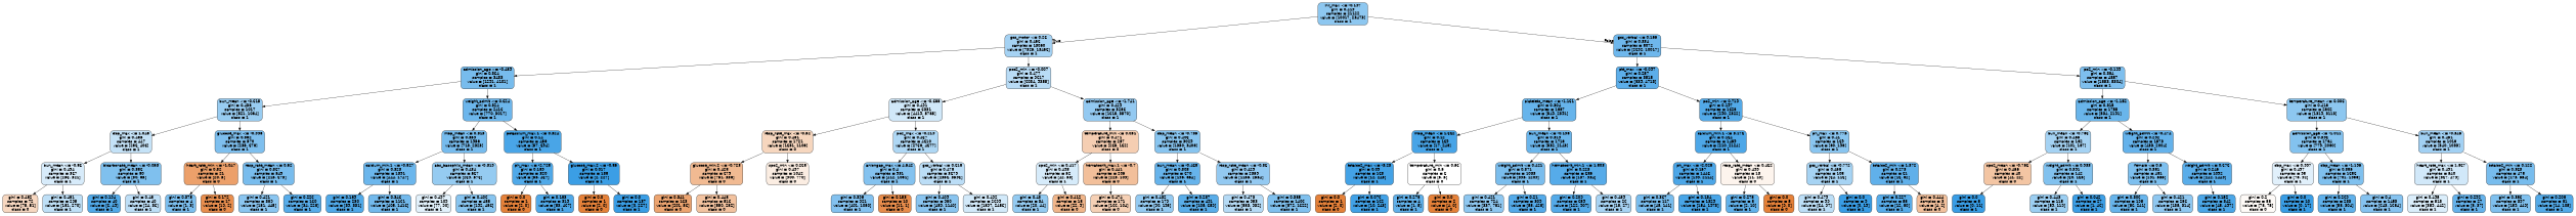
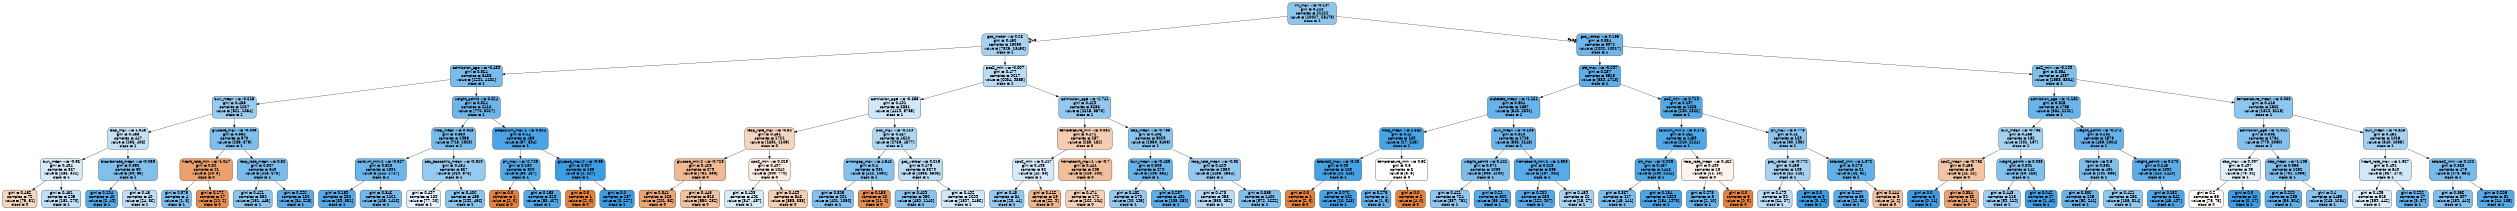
  digraph {
    fontname="DejaVu Sans"
    node [color=black fillcolor="#e58139" fontname="DejaVu Sans" shape=box style="filled, rounded"]
    edge [fontname="DejaVu Sans"]
    n1 [fillcolor="#8dc7f0" label="inr_max <= -0.197\ngini = 0.419\nsamples = 21122\nvalue = [10017, 23473]\nclass = 1"]
    n2 [fillcolor="#a5d2f3" label="gcs_motor <= 0.26\ngini = 0.456\nsamples = 13050\nvalue = [7325, 13456]\nclass = 1"]
    n3 [fillcolor="#6eb7ec" label="gcs_verbal <= 0.155\ngini = 0.334\nsamples = 8072\nvalue = [2692, 10017]\nclass = 1"]
    n4 [fillcolor="#77bced" label="admission_age <= -0.489\ngini = 0.364\nsamples = 3433\nvalue = [1291, 4101]\nclass = 1"]
    n5 [fillcolor="#b9dcf6" label="pco2_min <= -0.007\ngini = 0.477\nsamples = 9617\nvalue = [6034, 9355]\nclass = 1"]
    n6 [fillcolor="#5caeea" label="ptt_max <= -0.097\ngini = 0.257\nsamples = 3515\nvalue = [839, 4713]\nclass = 1"]
    n7 [fillcolor="#7ebfee" label="po2_min <= -0.199\ngini = 0.384\nsamples = 4557\nvalue = [1853, 5304]\nclass = 1"]
    n8 [fillcolor="#98ccf1" label="bun_mean <= -0.615\ngini = 0.438\nsamples = 1017\nvalue = [521, 1084]\nclass = 1"]
    n9 [fillcolor="#6cb6ec" label="weight_admit <= 0.624\ngini = 0.324\nsamples = 2416\nvalue = [770, 3017]\nclass = 1"]
    n10 [fillcolor="#d0e8f9" label="admission_age <= -0.688\ngini = 0.491\nsamples = 6331\nvalue = [4419, 5785]\nclass = 1"]
    n11 [fillcolor="#93c9f1" label="admission_age <= -1.741\ngini = 0.429\nsamples = 3286\nvalue = [1615, 3570]\nclass = 1"]
    n12 [fillcolor="#c4e2f7" label="dbp_max <= 1.048\ngini = 0.485\nsamples = 447\nvalue = [286, 406]\nclass = 1"]
    n13 [fillcolor="#7ebfee" label="glucose_max <= -0.998\ngini = 0.382\nsamples = 570\nvalue = [235, 678]\nclass = 1"]
    n14 [fillcolor="#76bbed" label="mbp_mean <= 0.313\ngini = 0.359\nsamples = 1958\nvalue = [713, 2323]\nclass = 1"]
    n15 [fillcolor="#49a5e7" label="potassium_max.1 <= 0.324\ngini = 0.14\nsamples = 458\nvalue = [57, 694]\nclass = 1"]
    n16 [fillcolor="#d7ebfa" label="bun_mean <= -0.86\ngini = 0.494\nsamples = 367\nvalue = [256, 321]\nclass = 1"]
    n17 [fillcolor="#7fc0ee" label="bicarbonate_mean <= -0.053\ngini = 0.386\nsamples = 80\nvalue = [30, 85]\nclass = 1"]
    n18 [fillcolor="#eca06a" label="heart_rate_min <= -1.047\ngini = 0.32\nsamples = 21\nvalue = [20, 5]\nclass = 0"]
    n19 [fillcolor="#78bced" label="resp_rate_mean <= 0.52\ngini = 0.367\nsamples = 549\nvalue = [215, 673]\nclass = 1"]
    n20 [fillcolor="#f7d7c0" label="gini = 0.482\nsamples = 72\nvalue = [75, 51]\nclass = 0"]
    n21 [fillcolor="#bedff6" label="gini = 0.481\nsamples = 295\nvalue = [181, 270]\nclass = 1"]
    n22 [fillcolor="#51a9e8" label="gini = 0.194\nsamples = 40\nvalue = [6, 49]\nclass = 1"]
    n23 [fillcolor="#bddef6" label="gini = 0.48\nsamples = 40\nvalue = [24, 36]\nclass = 1"]
    n24 [fillcolor="#7bbeee" label="gini = 0.375\nsamples = 4\nvalue = [1, 3]\nclass = 1"]
    n25 [fillcolor="#e88e4e" label="gini = 0.172\nsamples = 17\nvalue = [19, 2]\nclass = 0"]
    n26 [fillcolor="#8ac5f0" label="gini = 0.421\nsamples = 389\nvalue = [181, 445]\nclass = 1"]
    n27 [fillcolor="#57ace9" label="gini = 0.226\nsamples = 160\nvalue = [34, 228]\nclass = 1"]
    n28 [fillcolor="#6bb6ec" label="calcium_min.1 <= -0.827\ngini = 0.323\nsamples = 1391\nvalue = [444, 1747]\nclass = 1"]
    n29 [fillcolor="#95cbf1" label="abs_basophils_mean <= -0.319\ngini = 0.434\nsamples = 567\nvalue = [269, 576]\nclass = 1"]
    n30 [fillcolor="#50a9e8" label="ph_max <= -2.728\ngini = 0.189\nsamples = 320\nvalue = [55, 467]\nclass = 1"]
    n31 [fillcolor="#3b9ee5" label="glucose_max.2 <= -0.85\ngini = 0.017\nsamples = 138\nvalue = [2, 227]\nclass = 1"]
    n32 [fillcolor="#50a9e8" label="gini = 0.189\nsamples = 230\nvalue = [39, 331]\nclass = 1"]
    n33 [fillcolor="#72b9ec" label="gini = 0.346\nsamples = 1161\nvalue = [405, 1416]\nclass = 1"]
    n34 [fillcolor="#e2f1fb" label="gini = 0.497\nsamples = 109\nvalue = [77, 90]\nclass = 1"]
    n35 [fillcolor="#87c4ef" label="gini = 0.406\nsamples = 458\nvalue = [192, 486]\nclass = 1"]
    n36 [label="gini = 0.0\nsamples = 1\nvalue = [2, 0]\nclass = 0"]
    n37 [fillcolor="#4fa8e8" label="gini = 0.183\nsamples = 319\nvalue = [53, 467]\nclass = 1"]
    n38 [label="gini = 0.0\nsamples = 1\nvalue = [2, 0]\nclass = 0"]
    n39 [fillcolor="#399de5" label="gini = 0.0\nsamples = 137\nvalue = [0, 227]\nclass = 1"]
    n40 [fillcolor="#f6d6be" label="resp_rate_max <= -0.52\ngini = 0.481\nsamples = 1721\nvalue = [1651, 1108]\nclass = 0"]
    n41 [fillcolor="#aed7f4" label="po2_max <= -0.219\ngini = 0.467\nsamples = 4610\nvalue = [2768, 4677]\nclass = 1"]
    n42 [fillcolor="#f5ceb2" label="temperature_min <= 0.031\ngini = 0.471\nsamples = 257\nvalue = [265, 162]\nclass = 0"]
    n43 [fillcolor="#87c4ef" label="dbp_mean <= -0.735\ngini = 0.406\nsamples = 3029\nvalue = [1350, 3408]\nclass = 1"]
    n44 [fillcolor="#f1ba92" label="glucose_min.2 <= -0.723\ngini = 0.428\nsamples = 679\nvalue = [751, 338]\nclass = 0"]
    n45 [fillcolor="#fbede2" label="spo2_min <= 0.268\ngini = 0.497\nsamples = 1042\nvalue = [900, 770]\nclass = 0"]
    n46 [fillcolor="#84c2ef" label="aniongap_max <= 4.542\ngini = 0.4\nsamples = 931\nvalue = [412, 1081]\nclass = 1"]
    n47 [fillcolor="#bbddf6" label="gcs_verbal <= 0.618\ngini = 0.478\nsamples = 3679\nvalue = [2356, 3596]\nclass = 1"]
    n48 [fillcolor="#eca470" label="gini = 0.341\nsamples = 163\nvalue = [201, 56]\nclass = 0"]
    n49 [fillcolor="#f2c29f" label="gini = 0.448\nsamples = 516\nvalue = [550, 282]\nclass = 0"]
+   n50 [fillcolor="#d6ebfa" label="gini = 0.493\nsamples = 496\nvalue = [347, 437]\nclass = 1"]
+   n51 [fillcolor="#f5cdb0" label="gini = 0.469\nsamples = 546\nvalue = [553, 333]\nclass = 0"]
    n52 [fillcolor="#83c1ef" label="gini = 0.395\nsamples = 921\nvalue = [401, 1080]\nclass = 1"]
    n53 [fillcolor="#e78c4b" label="gini = 0.153\nsamples = 10\nvalue = [11, 1]\nclass = 0"]
    n54 [fillcolor="#89c4ef" label="gini = 0.409\nsamples = 980\nvalue = [459, 1140]\nclass = 1"]
    n55 [fillcolor="#d2e9f9" label="gini = 0.492\nsamples = 2699\nvalue = [1897, 2456]\nclass = 1"]
    n56 [fillcolor="#d6ebfa" label="spo2_min <= 0.417\ngini = 0.493\nsamples = 52\nvalue = [42, 53]\nclass = 1"]
    n57 [fillcolor="#f2bf9a" label="hematocrit_max.1 <= -0.7\ngini = 0.441\nsamples = 205\nvalue = [223, 109]\nclass = 0"]
    n58 [fillcolor="#66b3eb" label="bun_mean <= -0.468\ngini = 0.303\nsamples = 670\nvalue = [195, 854]\nclass = 1"]
    n59 [fillcolor="#93c9f1" label="resp_rate_mean <= -0.36\ngini = 0.429\nsamples = 2359\nvalue = [1155, 2554]\nclass = 1"]
    n60 [fillcolor="#93caf1" label="gini = 0.43\nsamples = 34\nvalue = [20, 44]\nclass = 1"]
    n61 [fillcolor="#f0b58a" label="gini = 0.412\nsamples = 18\nvalue = [22, 9]\nclass = 0"]
    n62 [fillcolor="#f5d0b5" label="gini = 0.474\nsamples = 171\nvalue = [166, 104]\nclass = 0"]
    n63 [fillcolor="#94caf1" label="gini = 0.432\nsamples = 179\nvalue = [90, 195]\nclass = 1"]
    n64 [fillcolor="#59ade9" label="gini = 0.237\nsamples = 491\nvalue = [105, 659]\nclass = 1"]
    n65 [fillcolor="#b5daf5" label="gini = 0.473\nsamples = 953\nvalue = [583, 932]\nclass = 1"]
    n66 [fillcolor="#7fc0ee" label="gini = 0.385\nsamples = 1406\nvalue = [572, 1622]\nclass = 1"]
    n67 [fillcolor="#66b4eb" label="platelets_mean <= -1.161\ngini = 0.304\nsamples = 1887\nvalue = [549, 2391]\nclass = 1"]
    n68 [fillcolor="#52a9e8" label="po2_min <= 0.719\ngini = 0.197\nsamples = 1628\nvalue = [290, 2322]\nclass = 1"]
    n69 [fillcolor="#69b5eb" label="admission_age <= -1.152\ngini = 0.315\nsamples = 1755\nvalue = [534, 2191]\nclass = 1"]
    n70 [fillcolor="#8dc7f0" label="temperature_mean <= 0.006\ngini = 0.418\nsamples = 2802\nvalue = [1319, 3113]\nclass = 1"]
    n71 [fillcolor="#47a4e7" label="mbp_mean <= 1.662\ngini = 0.12\nsamples = 169\nvalue = [17, 248]\nclass = 1"]
    n72 [fillcolor="#6ab5eb" label="bun_mean <= -0.198\ngini = 0.319\nsamples = 1718\nvalue = [532, 2143]\nclass = 1"]
    n73 [fillcolor="#4da7e8" label="calcium_min.1 <= 3.176\ngini = 0.164\nsamples = 1459\nvalue = [210, 2124]\nclass = 1"]
    n74 [fillcolor="#89c5f0" label="ph_max <= 0.775\ngini = 0.41\nsamples = 169\nvalue = [80, 198]\nclass = 1"]
    n75 [fillcolor="#43a2e6" label="totalco2_max <= -3.23\ngini = 0.09\nsamples = 163\nvalue = [12, 243]\nclass = 1"]
    n76 [fillcolor="#ffffff" label="temperature_min <= 0.56\ngini = 0.5\nsamples = 6\nvalue = [5, 5]\nclass = 0"]
    n77 [fillcolor="#7abded" label="weight_admit <= 0.421\ngini = 0.371\nsamples = 1033\nvalue = [395, 1209]\nclass = 1"]
    n78 [fillcolor="#56abe9" label="hematocrit_min.1 <= 1.803\ngini = 0.223\nsamples = 685\nvalue = [137, 934]\nclass = 1"]
    n79 [label="gini = 0.0\nsamples = 1\nvalue = [2, 0]\nclass = 0"]
    n80 [fillcolor="#41a1e6" label="gini = 0.076\nsamples = 162\nvalue = [10, 243]\nclass = 1"]
    n81 [fillcolor="#61b1ea" label="gini = 0.278\nsamples = 4\nvalue = [1, 5]\nclass = 1"]
    n82 [label="gini = 0.0\nsamples = 2\nvalue = [4, 0]\nclass = 0"]
    n83 [fillcolor="#8ec7f0" label="gini = 0.421\nsamples = 724\nvalue = [337, 781]\nclass = 1"]
    n84 [fillcolor="#54aae9" label="gini = 0.21\nsamples = 309\nvalue = [58, 428]\nclass = 1"]
    n85 [fillcolor="#54aae8" label="gini = 0.209\nsamples = 659\nvalue = [122, 907]\nclass = 1"]
    n86 [fillcolor="#a7d3f3" label="gini = 0.459\nsamples = 26\nvalue = [15, 27]\nclass = 1"]
    n87 [fillcolor="#4ca6e7" label="ph_max <= -2.028\ngini = 0.157\nsamples = 1446\nvalue = [199, 2114]\nclass = 1"]
    n88 [fillcolor="#fdf4ed" label="resp_rate_mean <= 0.462\ngini = 0.499\nsamples = 13\nvalue = [11, 10]\nclass = 0"]
    n89 [fillcolor="#a6d3f3" label="gcs_verbal <= -0.772\ngini = 0.458\nsamples = 108\nvalue = [64, 116]\nclass = 1"]
    n90 [fillcolor="#60b0ea" label="totalco2_min <= 1.372\ngini = 0.273\nsamples = 61\nvalue = [16, 82]\nclass = 1"]
    n91 [fillcolor="#78bced" label="gini = 0.367\nsamples = 117\nvalue = [45, 141]\nclass = 1"]
    n92 [fillcolor="#48a5e7" label="gini = 0.134\nsamples = 1329\nvalue = [154, 1973]\nclass = 1"]
    n93 [fillcolor="#61b1ea" label="gini = 0.278\nsamples = 8\nvalue = [2, 10]\nclass = 1"]
    n94 [label="gini = 0.0\nsamples = 5\nvalue = [9, 0]\nclass = 0"]
    n95 [fillcolor="#bcdef6" label="gini = 0.479\nsamples = 99\nvalue = [64, 97]\nclass = 1"]
    n96 [fillcolor="#399de5" label="gini = 0.0\nsamples = 9\nvalue = [0, 19]\nclass = 1"]
    n97 [fillcolor="#57ace9" label="gini = 0.227\nsamples = 58\nvalue = [12, 80]\nclass = 1"]
    n98 [fillcolor="#f2c09c" label="gini = 0.444\nsamples = 3\nvalue = [4, 2]\nclass = 0"]
    n99 [fillcolor="#a4d2f3" label="bun_mean <= -0.786\ngini = 0.455\nsamples = 182\nvalue = [101, 187]\nclass = 1"]
    n100 [fillcolor="#64b2eb" label="weight_admit <= -0.474\ngini = 0.292\nsamples = 1573\nvalue = [433, 2004]\nclass = 1"]
    n101 [fillcolor="#83c2ef" label="admission_age <= -1.011\ngini = 0.396\nsamples = 1784\nvalue = [779, 2080]\nclass = 1"]
    n102 [fillcolor="#a1d0f3" label="bun_mean <= -0.345\ngini = 0.451\nsamples = 1018\nvalue = [540, 1033]\nclass = 1"]
    n103 [fillcolor="#f3c5a3" label="spo2_mean <= -0.756\ngini = 0.455\nsamples = 40\nvalue = [41, 22]\nclass = 0"]
    n104 [fillcolor="#81c1ee" label="weight_admit <= 0.933\ngini = 0.391\nsamples = 142\nvalue = [60, 165]\nclass = 1"]
    n105 [fillcolor="#7dbfee" label="female <= 0.5\ngini = 0.381\nsamples = 481\nvalue = [191, 555]\nclass = 1"]
    n106 [fillcolor="#5aade9" label="weight_admit <= 0.676\ngini = 0.245\nsamples = 1092\nvalue = [242, 1449]\nclass = 1"]
    n107 [fillcolor="#399de5" label="gini = 0.0\nsamples = 8\nvalue = [0, 11]\nclass = 1"]
+   n108 [fillcolor="#eca36e" label="gini = 0.334\nsamples = 32\nvalue = [41, 11]\nclass = 0"]
    n109 [fillcolor="#9bcef2" label="gini = 0.443\nsamples = 115\nvalue = [59, 119]\nclass = 1"]
    n110 [fillcolor="#3d9fe6" label="gini = 0.042\nsamples = 27\nvalue = [1, 46]\nclass = 1"]
    n111 [fillcolor="#67b4eb" label="gini = 0.306\nsamples = 195\nvalue = [56, 241]\nclass = 1"]
    n112 [fillcolor="#8ec7f0" label="gini = 0.421\nsamples = 286\nvalue = [135, 314]\nclass = 1"]
    n113 [fillcolor="#4ba6e7" label="gini = 0.152\nsamples = 342\nvalue = [45, 497]\nclass = 1"]
    n114 [fillcolor="#e1f0fb" label="dbp_max <= 0.997\ngini = 0.497\nsamples = 98\nvalue = [78, 92]\nclass = 1"]
    n115 [fillcolor="#7fc0ee" label="dbp_mean <= -1.195\ngini = 0.385\nsamples = 1686\nvalue = [701, 1988]\nclass = 1"]
    n116 [fillcolor="#d1e8f9" label="heart_rate_max <= 1.867\ngini = 0.491\nsamples = 540\nvalue = [367, 479]\nclass = 1"]
    n117 [fillcolor="#77bced" label="totalco2_min <= 0.122\ngini = 0.363\nsamples = 478\nvalue = [173, 554]\nclass = 1"]
    n118 [fillcolor="#fefaf7" label="gini = 0.2\nsamples = 88\nvalue = [78, 75]\nclass = 0"]
    n119 [fillcolor="#399de5" label="gini = 0.0\nsamples = 10\nvalue = [0, 17]\nclass = 1"]
    n120 [fillcolor="#5fb0ea" label="gini = 0.269\nsamples = 233\nvalue = [58, 304]\nclass = 1"]
    n121 [fillcolor="#85c2ef" label="gini = 0.4\nsamples = 1453\nvalue = [643, 1684]\nclass = 1"]
    n122 [fillcolor="#daedfa" label="gini = 0.495\nsamples = 513\nvalue = [359, 442]\nclass = 1"]
    n123 [fillcolor="#64b2eb" label="gini = 0.292\nsamples = 27\nvalue = [8, 37]\nclass = 1"]
    n124 [fillcolor="#7fc0ee" label="gini = 0.386\nsamples = 397\nvalue = [159, 449]\nclass = 1"]
    n125 [fillcolor="#53aae8" label="gini = 0.208\nsamples = 81\nvalue = [14, 105]\nclass = 1"]
    n1 -> n2 [headlabel=True labelangle=45 labeldistance=2.5]
    n1 -> n3 [headlabel=False labelangle=-45 labeldistance=2.5]
    n2 -> n4
    n2 -> n5
    n3 -> n6
    n3 -> n7
    n4 -> n8
    n4 -> n9
    n5 -> n10
    n5 -> n11
    n6 -> n67
    n6 -> n68
    n7 -> n69
    n7 -> n70
    n8 -> n12
    n8 -> n13
    n9 -> n14
    n9 -> n15
    n10 -> n40
    n10 -> n41
    n11 -> n42
    n11 -> n43
    n12 -> n16
    n12 -> n17
    n13 -> n18
    n13 -> n19
    n14 -> n28
    n14 -> n29
    n15 -> n30
    n15 -> n31
    n16 -> n20
    n16 -> n21
    n17 -> n22
    n17 -> n23
    n18 -> n24
    n18 -> n25
    n19 -> n26
    n19 -> n27
    n28 -> n32
    n28 -> n33
    n29 -> n34
    n29 -> n35
    n30 -> n36
    n30 -> n37
    n31 -> n38
    n31 -> n39
    n40 -> n44
    n40 -> n45
    n41 -> n46
    n41 -> n47
    n42 -> n56
    n42 -> n57
    n43 -> n58
    n43 -> n59
    n44 -> n48
    n44 -> n49
+   n45 -> n50
+   n45 -> n51
    n46 -> n52
    n46 -> n53
    n47 -> n54
    n47 -> n55
    n56 -> n60
    n56 -> n61
    n57 -> n62
    n58 -> n63
    n58 -> n64
    n59 -> n65
    n59 -> n66
    n67 -> n71
    n67 -> n72
    n68 -> n73
    n68 -> n74
    n69 -> n99
    n69 -> n100
    n70 -> n101
    n70 -> n102
    n71 -> n75
    n71 -> n76
    n72 -> n77
    n72 -> n78
    n73 -> n87
    n73 -> n88
    n74 -> n89
    n74 -> n90
    n75 -> n79
    n75 -> n80
    n76 -> n81
    n76 -> n82
    n77 -> n83
    n77 -> n84
    n78 -> n85
    n78 -> n86
    n87 -> n91
    n87 -> n92
    n88 -> n93
    n88 -> n94
    n89 -> n95
    n89 -> n96
    n90 -> n97
    n90 -> n98
    n99 -> n103
    n99 -> n104
    n100 -> n105
    n100 -> n106
    n101 -> n114
    n101 -> n115
    n102 -> n116
    n102 -> n117
    n103 -> n107
+   n103 -> n108
    n104 -> n109
    n104 -> n110
    n105 -> n111
    n105 -> n112
    n106 -> n113
    n114 -> n118
    n114 -> n119
    n115 -> n120
    n115 -> n121
    n116 -> n122
    n116 -> n123
    n117 -> n124
    n117 -> n125
  }
